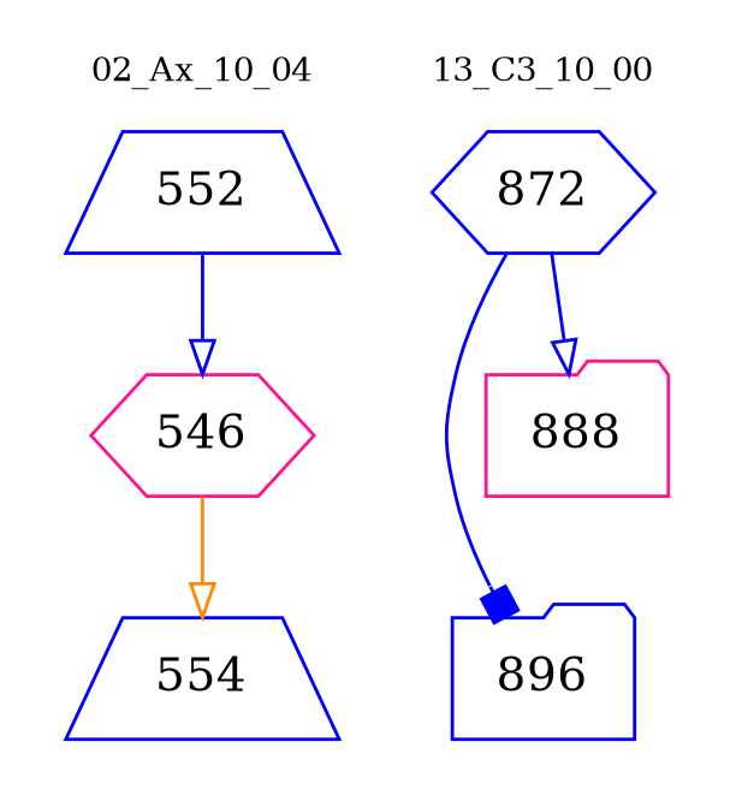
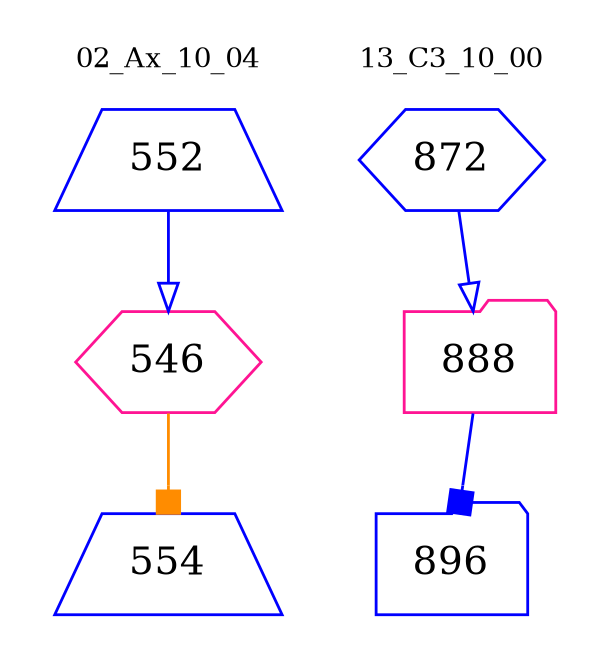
  digraph {
    node [color=blue shape=hexagon]
    edge [arrowhead=box color=blue]
    n1 [color=deeppink label=546]
    n2 [label=552 shape=trapezium]
    n3 [label=554 shape=trapezium]
    n4 [label=872]
    n5 [label=896 shape=folder]
    n6 [color=deeppink label=888 shape=folder]
    subgraph cluster_1 {
      color=white
      fontsize=10
      label="02_Ax_10_04"
      n1
      n2
      n3
    }
    subgraph cluster_2 {
      color=white
      fontsize=10
      label="13_C3_10_00"
      n4
      n5
      n6
    }
-   n1 -> n3 [arrowhead=onormal color=darkorange]
+   n1 -> n3 [color=darkorange]
    n2 -> n1 [arrowhead=onormal]
-   n4 -> n5
+   n6 -> n5
    n4 -> n6 [arrowhead=onormal]
  }
